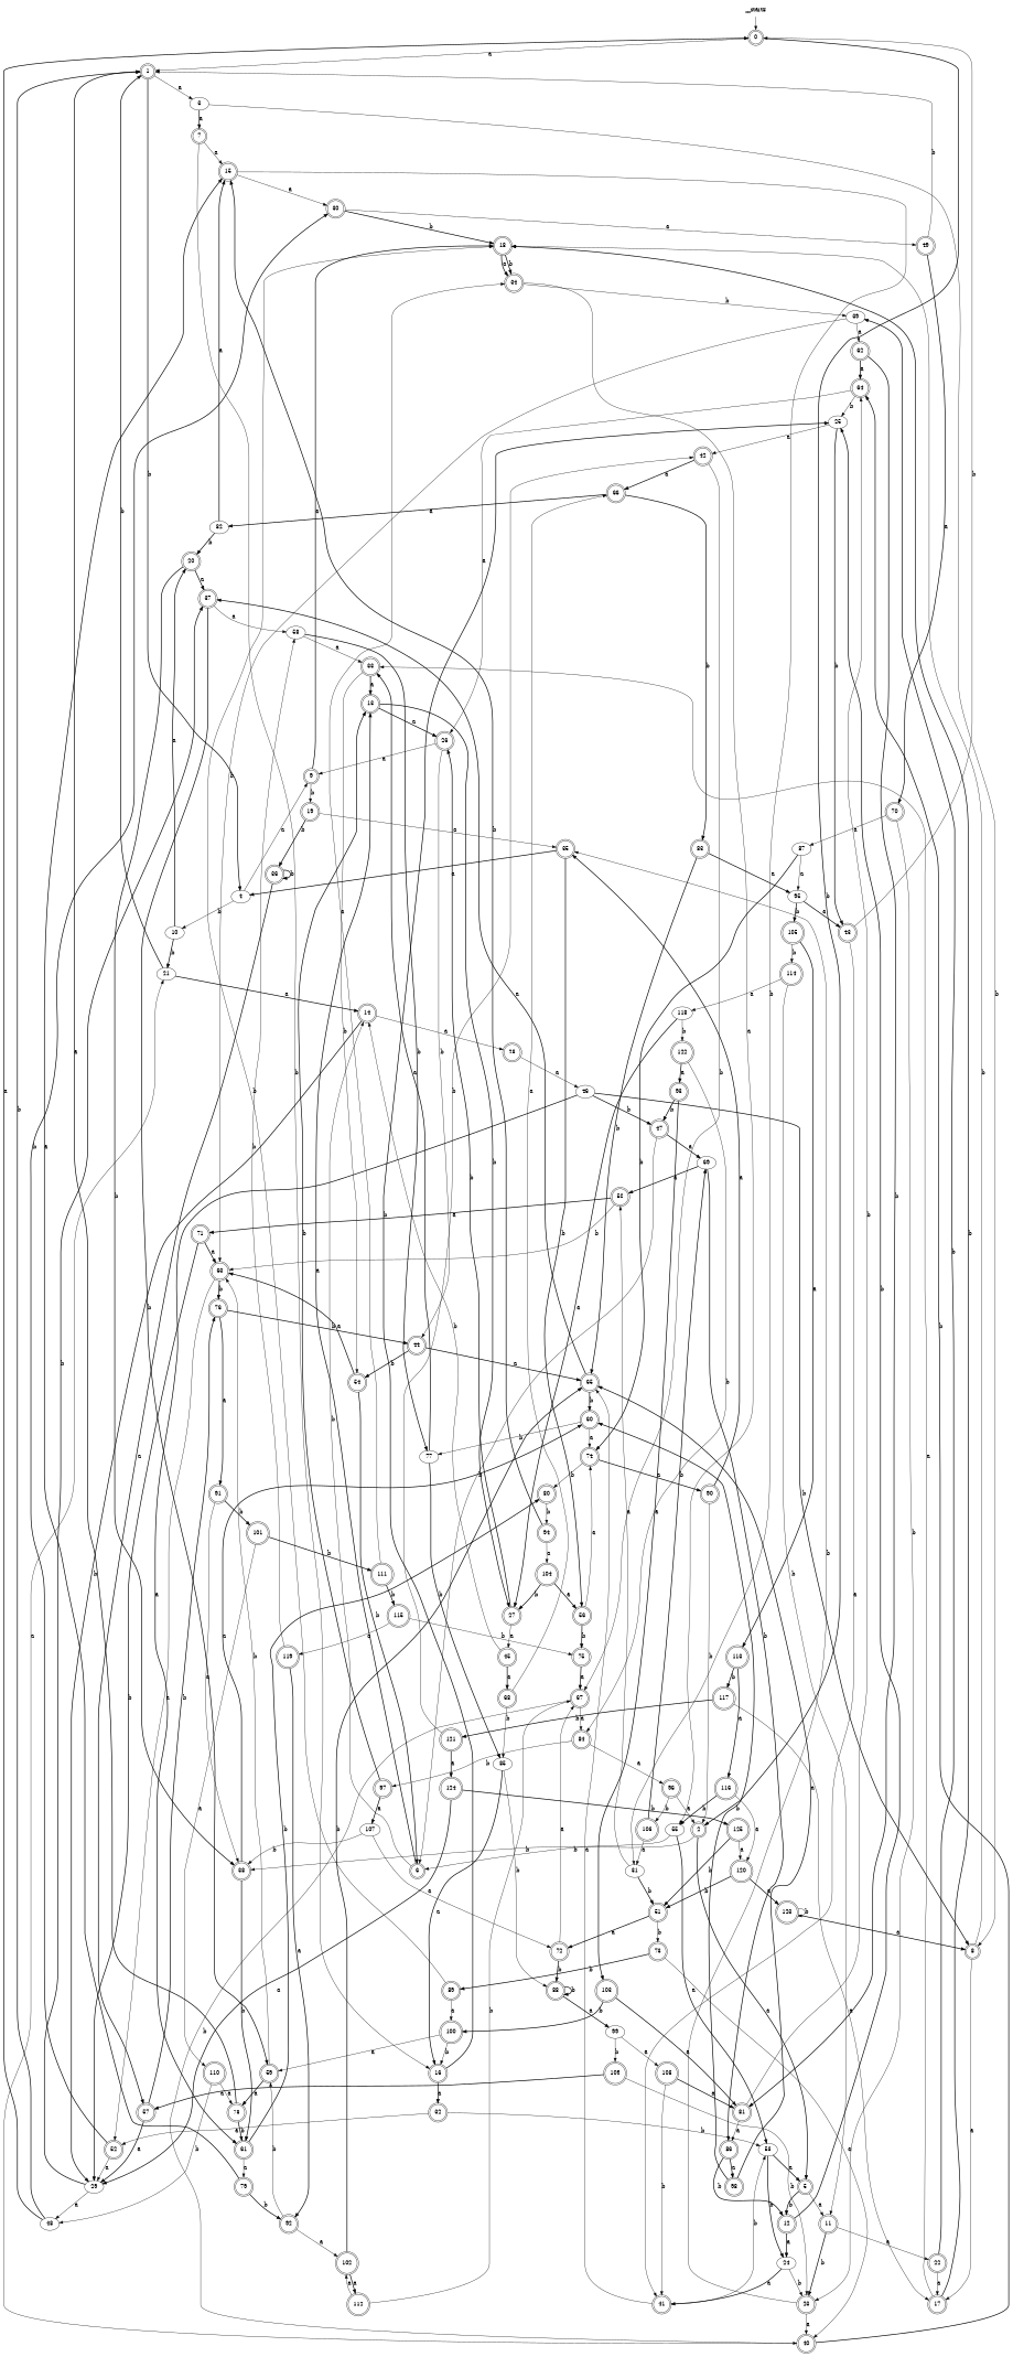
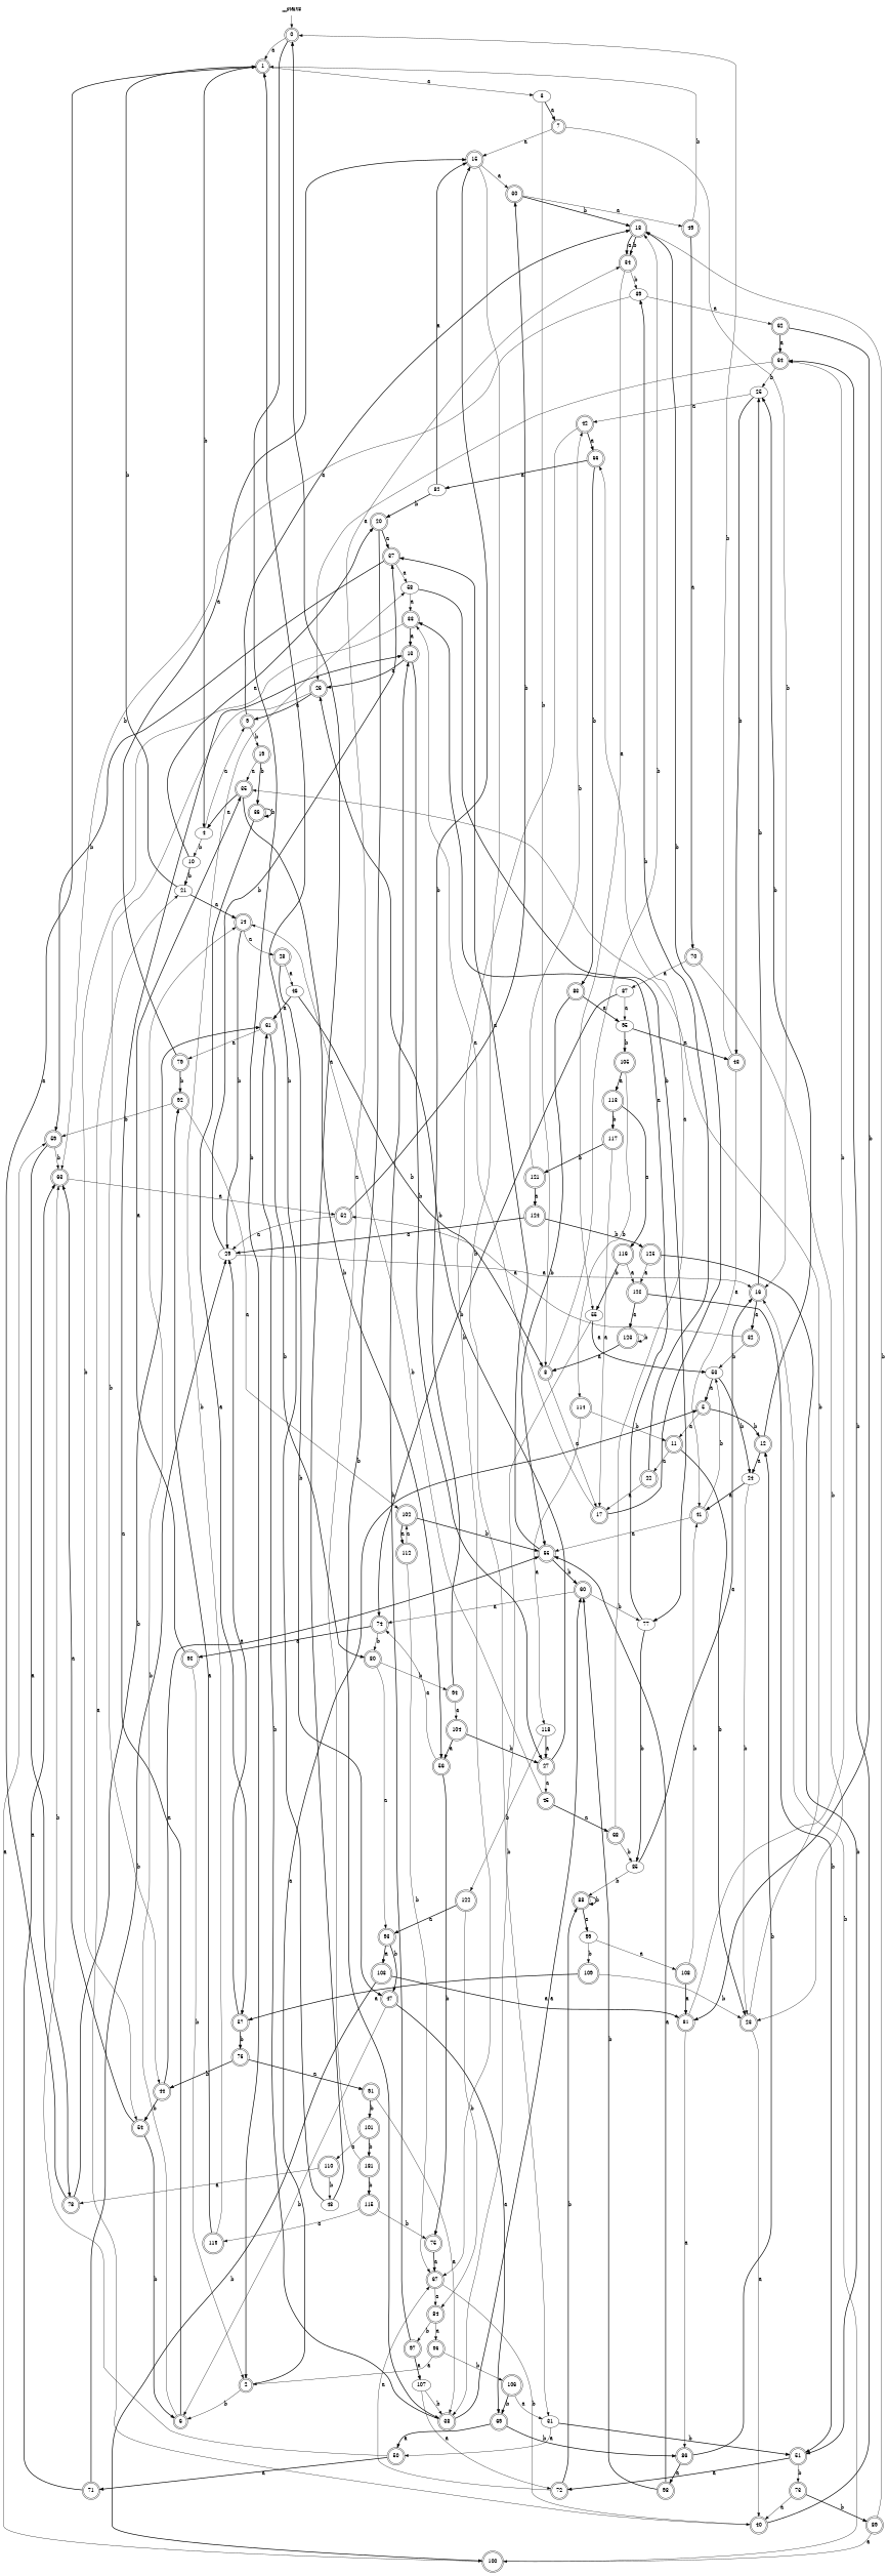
  digraph {
    node [shape=doublecircle]
    edge [style=bold]
    n1 [label=__start8 shape=none]
    0
    1
    2
    3 [shape=""]
    4 [shape=""]
    5
    6
    7
    8
    9
    10 [shape=""]
    11
    12
    13
    14
    15
    16
    17
    18
    19
    20
    21 [shape=""]
    22
    23
    24 [shape=""]
    25 [shape=""]
    26
    27
    28
    29 [shape=""]
    30
    31 [shape=""]
    32
    33
    34
    35
    36
    37
    38
    39 [shape=""]
    40
    41
    42
    43
    44
    45
    46 [shape=""]
    47
    48 [shape=""]
    49
    50
    51
    52
    53 [shape=""]
    54
    55 [shape=""]
    56
    57
    58 [shape=""]
    59
    60
    61
    62
    63
    64
    65
    66
    67
    68
-   69 [shape=ellipse]
+   69
    70
    71
    72
    73
    74
    75
    76
    77 [shape=""]
    78
    79
    80
    81
    82 [shape=""]
    83
    84
    85 [shape=""]
    86
    87 [shape=""]
    88
    89
    90
    91
    92
    93
    94
    95 [shape=""]
    96
    97
    98
    99 [shape=""]
    100
    101
    102
    103
    104
    105
    106
    107 [shape=""]
    108
    109
    110
-   111
+   111 [label=181]
    112
    113
    114
    115
    116
    117
    118 [shape=""]
    119
    120
    121
    122
    123
    124
    125
    n1 -> 0 [style=solid]
    0 -> 1 [label=a style=solid]
    0 -> 2 [label=b]
    1 -> 3 [label=a style=solid]
    1 -> 4 [label=b]
    2 -> 5 [label=a]
    2 -> 6 [label=b style=solid]
    3 -> 7 [label=a]
    3 -> 8 [label=b style=solid]
    4 -> 9 [label=a style=solid]
    4 -> 10 [label=b style=solid]
    5 -> 11 [label=a style=solid]
    5 -> 12 [label=b]
    6 -> 13 [label=a]
    6 -> 14 [label=b style=solid]
    7 -> 15 [label=a style=solid]
    7 -> 16 [label=b style=solid]
    8 -> 17 [label=a style=solid]
    8 -> 18 [label=b style=solid]
    9 -> 18 [label=a]
    9 -> 19 [label=b style=solid]
    10 -> 20 [label=a]
    10 -> 21 [label=b]
    11 -> 22 [label=a style=solid]
    11 -> 23 [label=b]
    12 -> 24 [label=a]
    12 -> 25 [label=b]
    13 -> 26 [label=a]
    13 -> 27 [label=b]
    14 -> 28 [label=a style=solid]
    14 -> 29 [label=b]
    15 -> 30 [label=a style=solid]
    15 -> 31 [label=b style=solid]
    16 -> 25 [label=b]
    16 -> 32 [label=a]
    17 -> 18 [label=b]
    17 -> 33 [label=a style=solid]
    18 -> 34 [label=a]
    18 -> 34 [label=b]
    19 -> 35 [label=a style=solid]
    19 -> 36 [label=b]
    20 -> 37 [label=a]
    20 -> 38 [label=b]
    21 -> 1 [label=b]
    21 -> 14 [label=a]
    22 -> 17 [label=a style=solid]
    22 -> 39 [label=b]
    23 -> 35 [label=b style=solid]
    23 -> 40 [label=a style=solid]
    24 -> 23 [label=b style=solid]
    24 -> 41 [label=a]
    25 -> 42 [label=a style=solid]
    25 -> 43 [label=b]
-   26 -> 9 [label=a style=solid]
+   26 -> 9 [label=a]
    26 -> 44 [label=b style=solid]
    27 -> 26 [label=b]
    27 -> 45 [label=a style=solid]
    28 -> 46 [label=a style=solid]
-   46 -> 47 [label=b]
+   28 -> 47 [label=b]
    29 -> 37 [label=b]
-   29 -> 48 [label=a style=solid]
+   29 -> 16 [label=a style=solid]
    30 -> 18 [label=b]
    30 -> 49 [label=a style=solid]
    31 -> 50 [label=a style=solid]
    31 -> 51 [label=b]
    32 -> 52 [label=a style=solid]
    32 -> 53 [label=b style=solid]
    33 -> 13 [label=a]
    33 -> 54 [label=b style=solid]
    34 -> 39 [label=b style=solid]
    34 -> 55 [label=a style=solid]
    35 -> 4 [label=a]
    35 -> 56 [label=b]
    36 -> 36 [label=b]
    36 -> 57 [label=a]
    37 -> 58 [label=a style=solid]
    37 -> 59 [label=b]
    38 -> 60 [label=a]
    38 -> 61 [label=b]
    39 -> 62 [label=a style=solid]
    39 -> 63 [label=b style=solid]
    40 -> 21 [label=a style=solid]
    40 -> 64 [label=b]
    41 -> 53 [label=b style=solid]
    41 -> 65 [label=a style=solid]
    42 -> 66 [label=a]
    42 -> 67 [label=b style=solid]
    43 -> 0 [label=b style=solid]
    43 -> 41 [label=a style=solid]
    44 -> 54 [label=b]
    44 -> 65 [label=a]
    45 -> 14 [label=b style=solid]
    45 -> 68 [label=a]
    46 -> 8 [label=b]
    46 -> 61 [label=a]
    47 -> 6 [label=b style=solid]
    47 -> 69 [label=a]
    48 -> 0 [label=a]
    48 -> 1 [label=b]
    49 -> 1 [label=b style=solid]
    49 -> 70 [label=a]
    50 -> 63 [label=b style=solid]
    50 -> 71 [label=a]
    51 -> 72 [label=a]
    51 -> 73 [label=b style=solid]
    52 -> 29 [label=a style=solid]
    52 -> 30 [label=b]
    53 -> 5 [label=a]
    53 -> 24 [label=b]
    54 -> 6 [label=b]
    54 -> 63 [label=a]
    55 -> 38 [label=b style=solid]
    55 -> 53 [label=a]
    56 -> 74 [label=a style=solid]
    56 -> 75 [label=b]
    57 -> 29 [label=a]
    57 -> 76 [label=b]
    58 -> 33 [label=a style=solid]
    58 -> 77 [label=b]
    59 -> 63 [label=b style=solid]
    59 -> 78 [label=a]
    60 -> 74 [label=a style=solid]
    60 -> 77 [label=b style=solid]
    61 -> 79 [label=a style=solid]
    61 -> 80 [label=b]
    62 -> 64 [label=a]
    62 -> 81 [label=b]
    63 -> 52 [label=a style=solid]
-   63 -> 76 [label=b]
    64 -> 25 [label=b style=solid]
    64 -> 26 [label=a style=solid]
    65 -> 37 [label=a]
    65 -> 60 [label=b]
    66 -> 82 [label=a]
    66 -> 83 [label=b]
    67 -> 40 [label=b style=solid]
    67 -> 84 [label=a style=solid]
    68 -> 66 [label=a style=solid]
    68 -> 85 [label=b style=solid]
    69 -> 50 [label=a]
    69 -> 86 [label=b]
    70 -> 23 [label=b style=solid]
    70 -> 87 [label=a style=solid]
    71 -> 29 [label=b]
    71 -> 63 [label=a]
    72 -> 67 [label=a style=solid]
    72 -> 88 [label=b]
    73 -> 40 [label=a style=solid]
    73 -> 89 [label=b]
    74 -> 80 [label=b style=solid]
    74 -> 90 [label=a]
    75 -> 67 [label=a]
    76 -> 44 [label=b]
    76 -> 91 [label=a]
    77 -> 33 [label=a]
    77 -> 85 [label=b]
    78 -> 1 [label=a]
    78 -> 61 [label=b]
    79 -> 15 [label=a]
    79 -> 92 [label=b]
+   80 -> 93 [label=a style=solid]
    80 -> 94 [label=b style=solid]
    81 -> 64 [label=b style=solid]
    81 -> 86 [label=a style=solid]
    82 -> 15 [label=a]
    82 -> 20 [label=b]
    83 -> 65 [label=b]
    83 -> 95 [label=a]
    84 -> 96 [label=a style=solid]
    84 -> 97 [label=b style=solid]
    85 -> 16 [label=a]
    85 -> 88 [label=b style=solid]
    86 -> 12 [label=b]
    86 -> 98 [label=a]
    87 -> 74 [label=b]
    87 -> 95 [label=a style=solid]
    88 -> 88 [label=b]
    88 -> 99 [label=a]
    89 -> 18 [label=b style=solid]
    89 -> 100 [label=a style=solid]
    90 -> 2 [label=b style=solid]
    90 -> 35 [label=a]
    91 -> 38 [label=a style=solid]
    91 -> 101 [label=b]
    92 -> 59 [label=b style=solid]
    92 -> 102 [label=a style=solid]
    93 -> 47 [label=b]
    93 -> 103 [label=a]
    94 -> 15 [label=b]
    94 -> 104 [label=a style=solid]
    95 -> 43 [label=a]
    95 -> 105 [label=b]
    96 -> 2 [label=a style=solid]
    96 -> 106 [label=b style=solid]
    97 -> 13 [label=b]
    97 -> 107 [label=a]
    98 -> 60 [label=b]
    98 -> 65 [label=a]
    99 -> 108 [label=a style=solid]
    99 -> 109 [label=b style=solid]
    100 -> 16 [label=b style=solid]
    100 -> 59 [label=a style=solid]
    101 -> 110 [label=a style=solid]
    101 -> 111 [label=b]
    102 -> 65 [label=b]
    102 -> 112 [label=a]
    103 -> 81 [label=a]
    103 -> 100 [label=b]
    104 -> 27 [label=b]
    104 -> 56 [label=a]
    105 -> 113 [label=a]
    105 -> 114 [label=b style=solid]
    106 -> 31 [label=a style=solid]
    106 -> 69 [label=b]
    107 -> 38 [label=b style=solid]
    107 -> 72 [label=a style=solid]
    108 -> 41 [label=b style=solid]
    108 -> 81 [label=a]
    109 -> 23 [label=b style=solid]
    109 -> 57 [label=a]
    110 -> 48 [label=b style=solid]
    110 -> 78 [label=a style=solid]
    111 -> 34 [label=a style=solid]
    111 -> 115 [label=b]
    112 -> 67 [label=b style=solid]
    112 -> 102 [label=a style=solid]
    113 -> 116 [label=a]
    113 -> 117 [label=b]
    114 -> 11 [label=b style=solid]
    114 -> 118 [label=a style=solid]
    115 -> 75 [label=b style=solid]
    115 -> 119 [label=a style=solid]
    116 -> 55 [label=b]
    116 -> 120 [label=a style=solid]
    117 -> 17 [label=a style=solid]
    117 -> 121 [label=b]
    118 -> 27 [label=a]
    118 -> 122 [label=b style=solid]
    119 -> 58 [label=b style=solid]
    119 -> 92 [label=a]
    120 -> 51 [label=b]
    120 -> 123 [label=a]
    121 -> 42 [label=b style=solid]
    121 -> 124 [label=a]
    122 -> 84 [label=b style=solid]
    122 -> 93 [label=a]
    123 -> 8 [label=a]
    123 -> 123 [label=b style=solid]
    124 -> 29 [label=a]
    124 -> 125 [label=b]
    125 -> 51 [label=b]
    125 -> 120 [label=a style=solid]
  }
